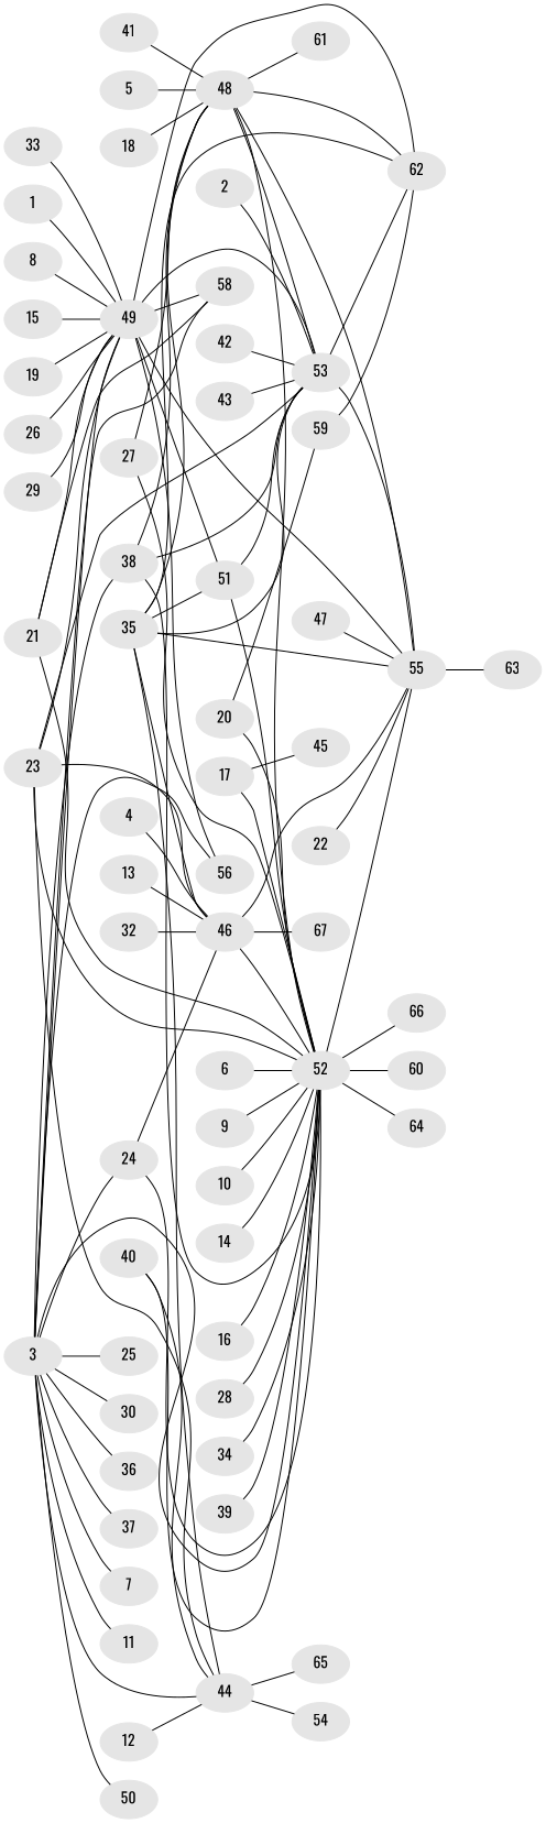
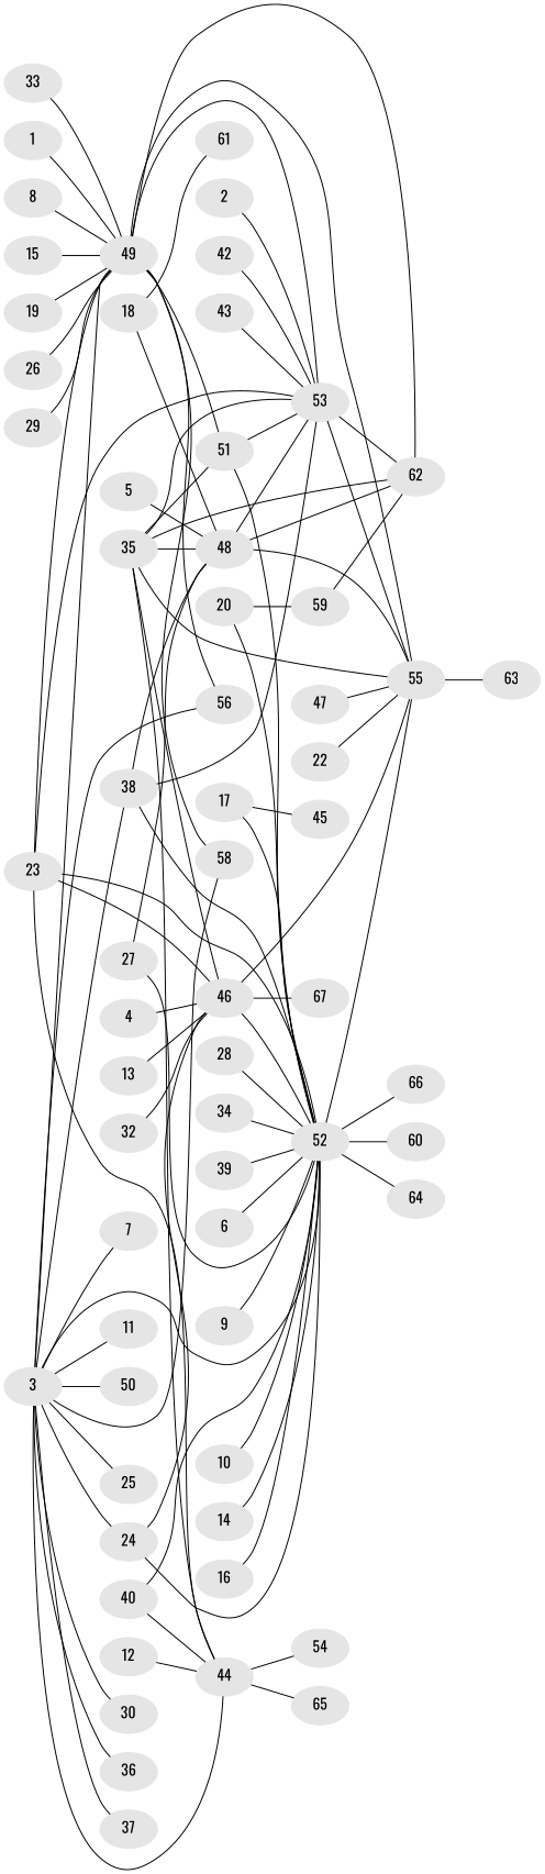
  graph {
    fontname=Oswald
    rankdir=LR
    node [color=gray90 fontname=Oswald style=filled]
    edge [fontname=Oswald weight=1.0]
    1
    49
    53
    56
    58
    51
    55
    62
    2
    3
    7
    11
    24
    25
    30
    36
    37
    38
    44
    50
    52
    46
    48
    54
    65
    60
    64
    66
    4
    67
    5
    61
    6
    8
    9
    10
    12
    13
    14
    15
    16
    17
    45
    18
    19
    20
    59
-   21
    22
    63
    23
    26
    27
    28
    29
    32
    33
    34
    35
    39
    40
-   41
    42
    43
    47
    1 -- 49
    49 -- 53 [weight=2.0]
    49 -- 56
    49 -- 58
    49 -- 51
    49 -- 55
    49 -- 62
    53 -- 55
    53 -- 62
    51 -- 53 [weight=3.0]
    51 -- 52
    55 -- 63
    2 -- 53
    3 -- 49 [weight=2.0]
    3 -- 56
    3 -- 58
    3 -- 7
    3 -- 11
    3 -- 24
    3 -- 25
    3 -- 30
    3 -- 36
    3 -- 37
    3 -- 38
    3 -- 44
    3 -- 50
    3 -- 52
    24 -- 52
    24 -- 46
    38 -- 53
    38 -- 52
    38 -- 48
    44 -- 54
    44 -- 65
    52 -- 55 [weight=2.0]
    52 -- 60
    52 -- 64
    52 -- 66
    46 -- 55 [weight=2.0]
    46 -- 52
    46 -- 67
    48 -- 53
    48 -- 55 [weight=2.0]
    48 -- 62
-   48 -- 52
-   48 -- 61
+   18 -- 61
    4 -- 46
    5 -- 48
    6 -- 52
    8 -- 49
    9 -- 52
    10 -- 52
    12 -- 44
    13 -- 46
    14 -- 52
    15 -- 49
    16 -- 52
    17 -- 52
    17 -- 45
    18 -- 48
    19 -- 49
    20 -- 52
    20 -- 59
    59 -- 62
-   21 -- 49
-   21 -- 58
-   21 -- 52 [weight=2.0]
    22 -- 55
    23 -- 49
    23 -- 53
    23 -- 44
    23 -- 52
    23 -- 46
    26 -- 49
    27 -- 52
    27 -- 48
    28 -- 52
    29 -- 49
    32 -- 46
    33 -- 49
    34 -- 52
    35 -- 53 [weight=2.0]
    35 -- 51
    35 -- 55 [weight=2.0]
    35 -- 62
    35 -- 44
    35 -- 46
    35 -- 48 [weight=2.0]
    39 -- 52
    40 -- 44
    40 -- 52
-   41 -- 48
    42 -- 53
    43 -- 53
    47 -- 55
  }
